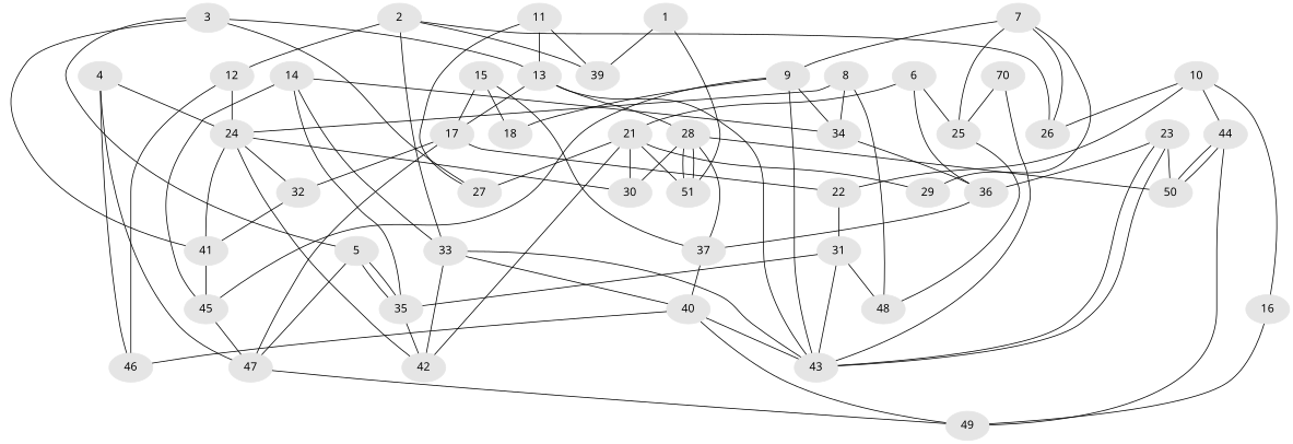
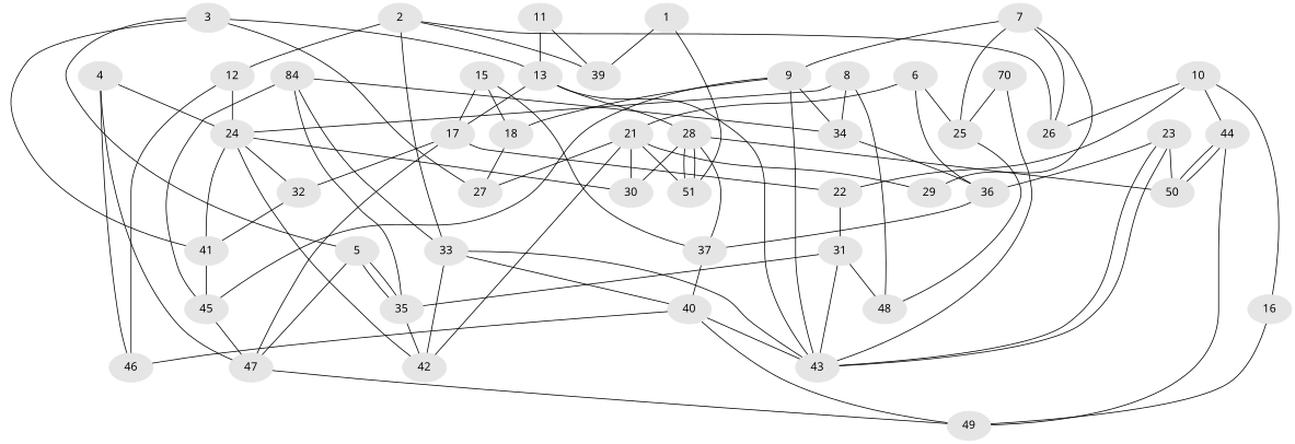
  graph {
    fontname="Noto Sans"
    node [color=gray90 fontname="Noto Sans" style=filled]
    edge [fontname="Noto Sans"]
    1
    39
    51
    2
    12
    26
    33
    24
    46
    43
    42
    40
    3
    5
    13
    27
    41
    47
    35
    17
    28
    45
    4
    32
    30
    49
    6
    21
    25
    36
    29
    48
    37
    7
    9
    34
    18
    8
    10
    16
    22
    44
    31
    50
    11
-   14
+   14 [label=84]
    15
    n48 [label=70]
    23
    1 -- 39
    1 -- 51
    2 -- 39
    2 -- 12
    2 -- 26
    2 -- 33
    12 -- 24
    12 -- 46
    33 -- 43
    33 -- 42
    33 -- 40
    24 -- 42
    24 -- 41
    24 -- 32
    24 -- 30
    40 -- 46
    40 -- 43
    40 -- 49
    3 -- 5
    3 -- 13
    3 -- 27
    3 -- 41
    5 -- 47
    5 -- 35
    5 -- 35
    13 -- 43
    13 -- 17
    13 -- 28
    41 -- 45
    47 -- 49
    35 -- 42
    17 -- 47
    17 -- 32
    17 -- 22
    28 -- 51
    28 -- 51
    28 -- 30
    28 -- 37
    28 -- 50
    45 -- 47
    4 -- 24
    4 -- 46
    4 -- 47
    32 -- 41
    6 -- 21
    6 -- 25
    6 -- 36
    21 -- 51
    21 -- 42
    21 -- 27
    21 -- 30
    21 -- 29
    25 -- 48
    36 -- 37
    37 -- 40
    7 -- 26
    7 -- 25
    7 -- 29
    7 -- 9
    9 -- 43
    9 -- 45
    9 -- 34
    9 -- 18
    34 -- 36
    8 -- 24
    8 -- 48
    8 -- 34
    10 -- 26
    10 -- 16
    10 -- 22
    10 -- 44
    16 -- 49
    22 -- 31
    44 -- 49
    44 -- 50
    44 -- 50
    31 -- 43
    31 -- 35
    31 -- 48
    11 -- 39
    11 -- 13
-   11 -- 27
+   18 -- 27
    14 -- 33
    14 -- 35
    14 -- 45
    14 -- 34
    15 -- 17
    15 -- 37
    15 -- 18
    n48 -- 43
    n48 -- 25
    23 -- 43
    23 -- 43
    23 -- 36
    23 -- 50
  }
